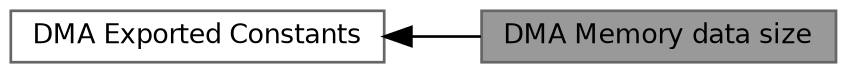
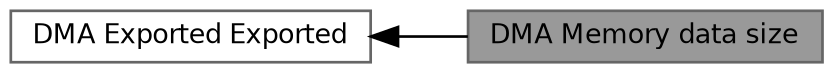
  digraph {
    rankdir=LR
    node [fontname=Helvetica fontsize=10 shape=box style=filled]
-   n1 [color=grey40 fillcolor=white height=0.2 label="DMA Exported Constants" width=0.4]
+   n1 [color=grey40 fillcolor=white height=0.2 label="DMA Exported Exported" width=0.4]
    n2 [color=gray40 fillcolor=grey60 fontcolor=black height=0.2 label="DMA Memory data size" width=0.4]
    n1 -> n2 [dir=back fontname=Helvetica fontsize=10 labelfontname=Helvetica labelfontsize=10 shape=plaintext style=solid]
  }
